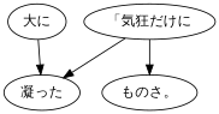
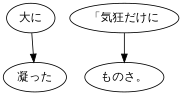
  digraph {
    fontname=Nunito
    node [fontname=Nunito]
    edge [fontname=Nunito]
    n1 [label="「気狂だけに"]
    n2 [label="凝った"]
    n3 [label="ものさ。"]
    n4 [label="大に"]
-   n1 -> n2
    n1 -> n3
    n4 -> n2
  }
